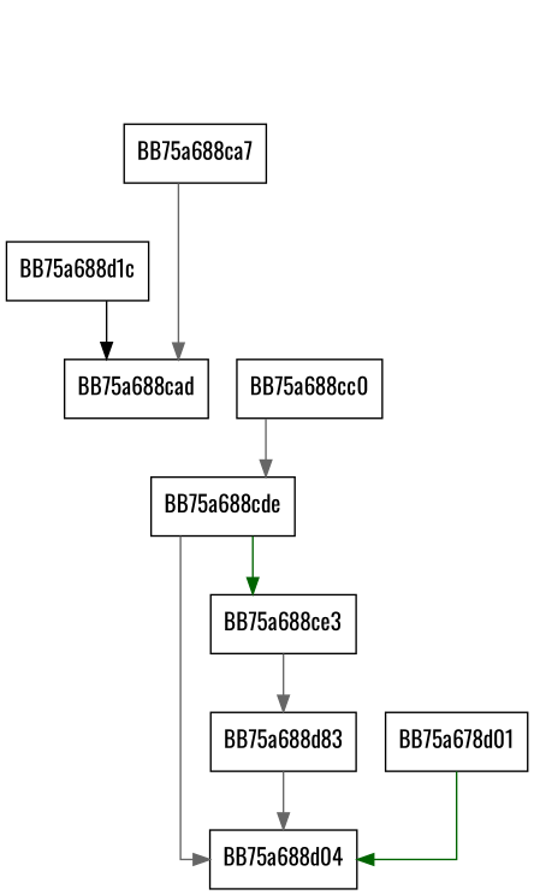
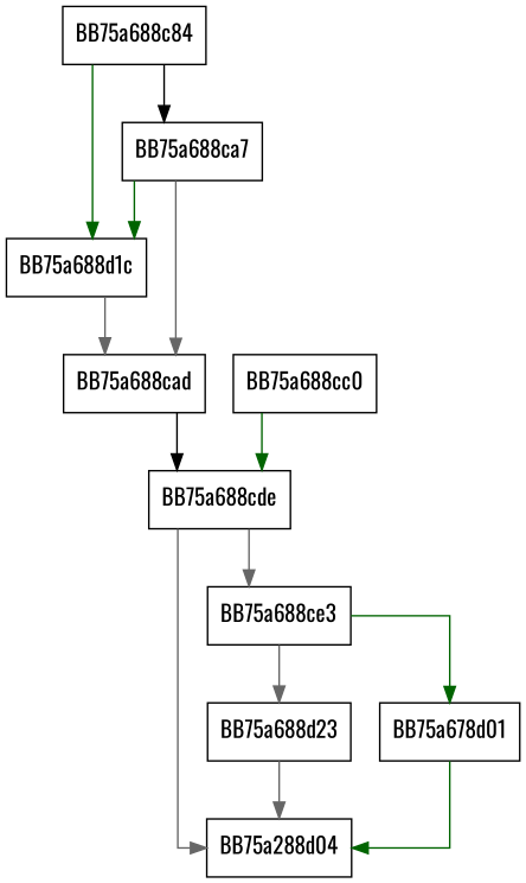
  digraph {
    fontname=Oswald
    splines=ortho
    node [fontname=Oswald shape=box]
    edge [color=darkgreen fontname=Oswald]
+   BB75a688c84
    BB75a688d1c
    BB75a688ca7
    BB75a688cad
    BB75a688cde
-   BB75a688d04
+   BB75a688d04 [label=BB75a288d04]
    BB75a688ce3
-   BB75a688d23 [label=BB75a688d83]
+   BB75a688d23
    n9 [label=BB75a678d01]
    BB75a688cc0
-   BB75a688d1c -> BB75a688cad [color=black]
+   BB75a688c84 -> BB75a688d1c
+   BB75a688c84 -> BB75a688ca7 [color=black]
+   BB75a688d1c -> BB75a688cad [color=gray40]
+   BB75a688ca7 -> BB75a688d1c
    BB75a688ca7 -> BB75a688cad [color=gray40]
+   BB75a688cad -> BB75a688cde [color=black]
    BB75a688cde -> BB75a688d04 [color=gray40]
-   BB75a688cde -> BB75a688ce3
+   BB75a688cde -> BB75a688ce3 [color=gray40]
    BB75a688ce3 -> BB75a688d23 [color=gray40]
+   BB75a688ce3 -> n9
    BB75a688d23 -> BB75a688d04 [color=gray40]
    n9 -> BB75a688d04
-   BB75a688cc0 -> BB75a688cde [color=gray40]
+   BB75a688cc0 -> BB75a688cde
  }
